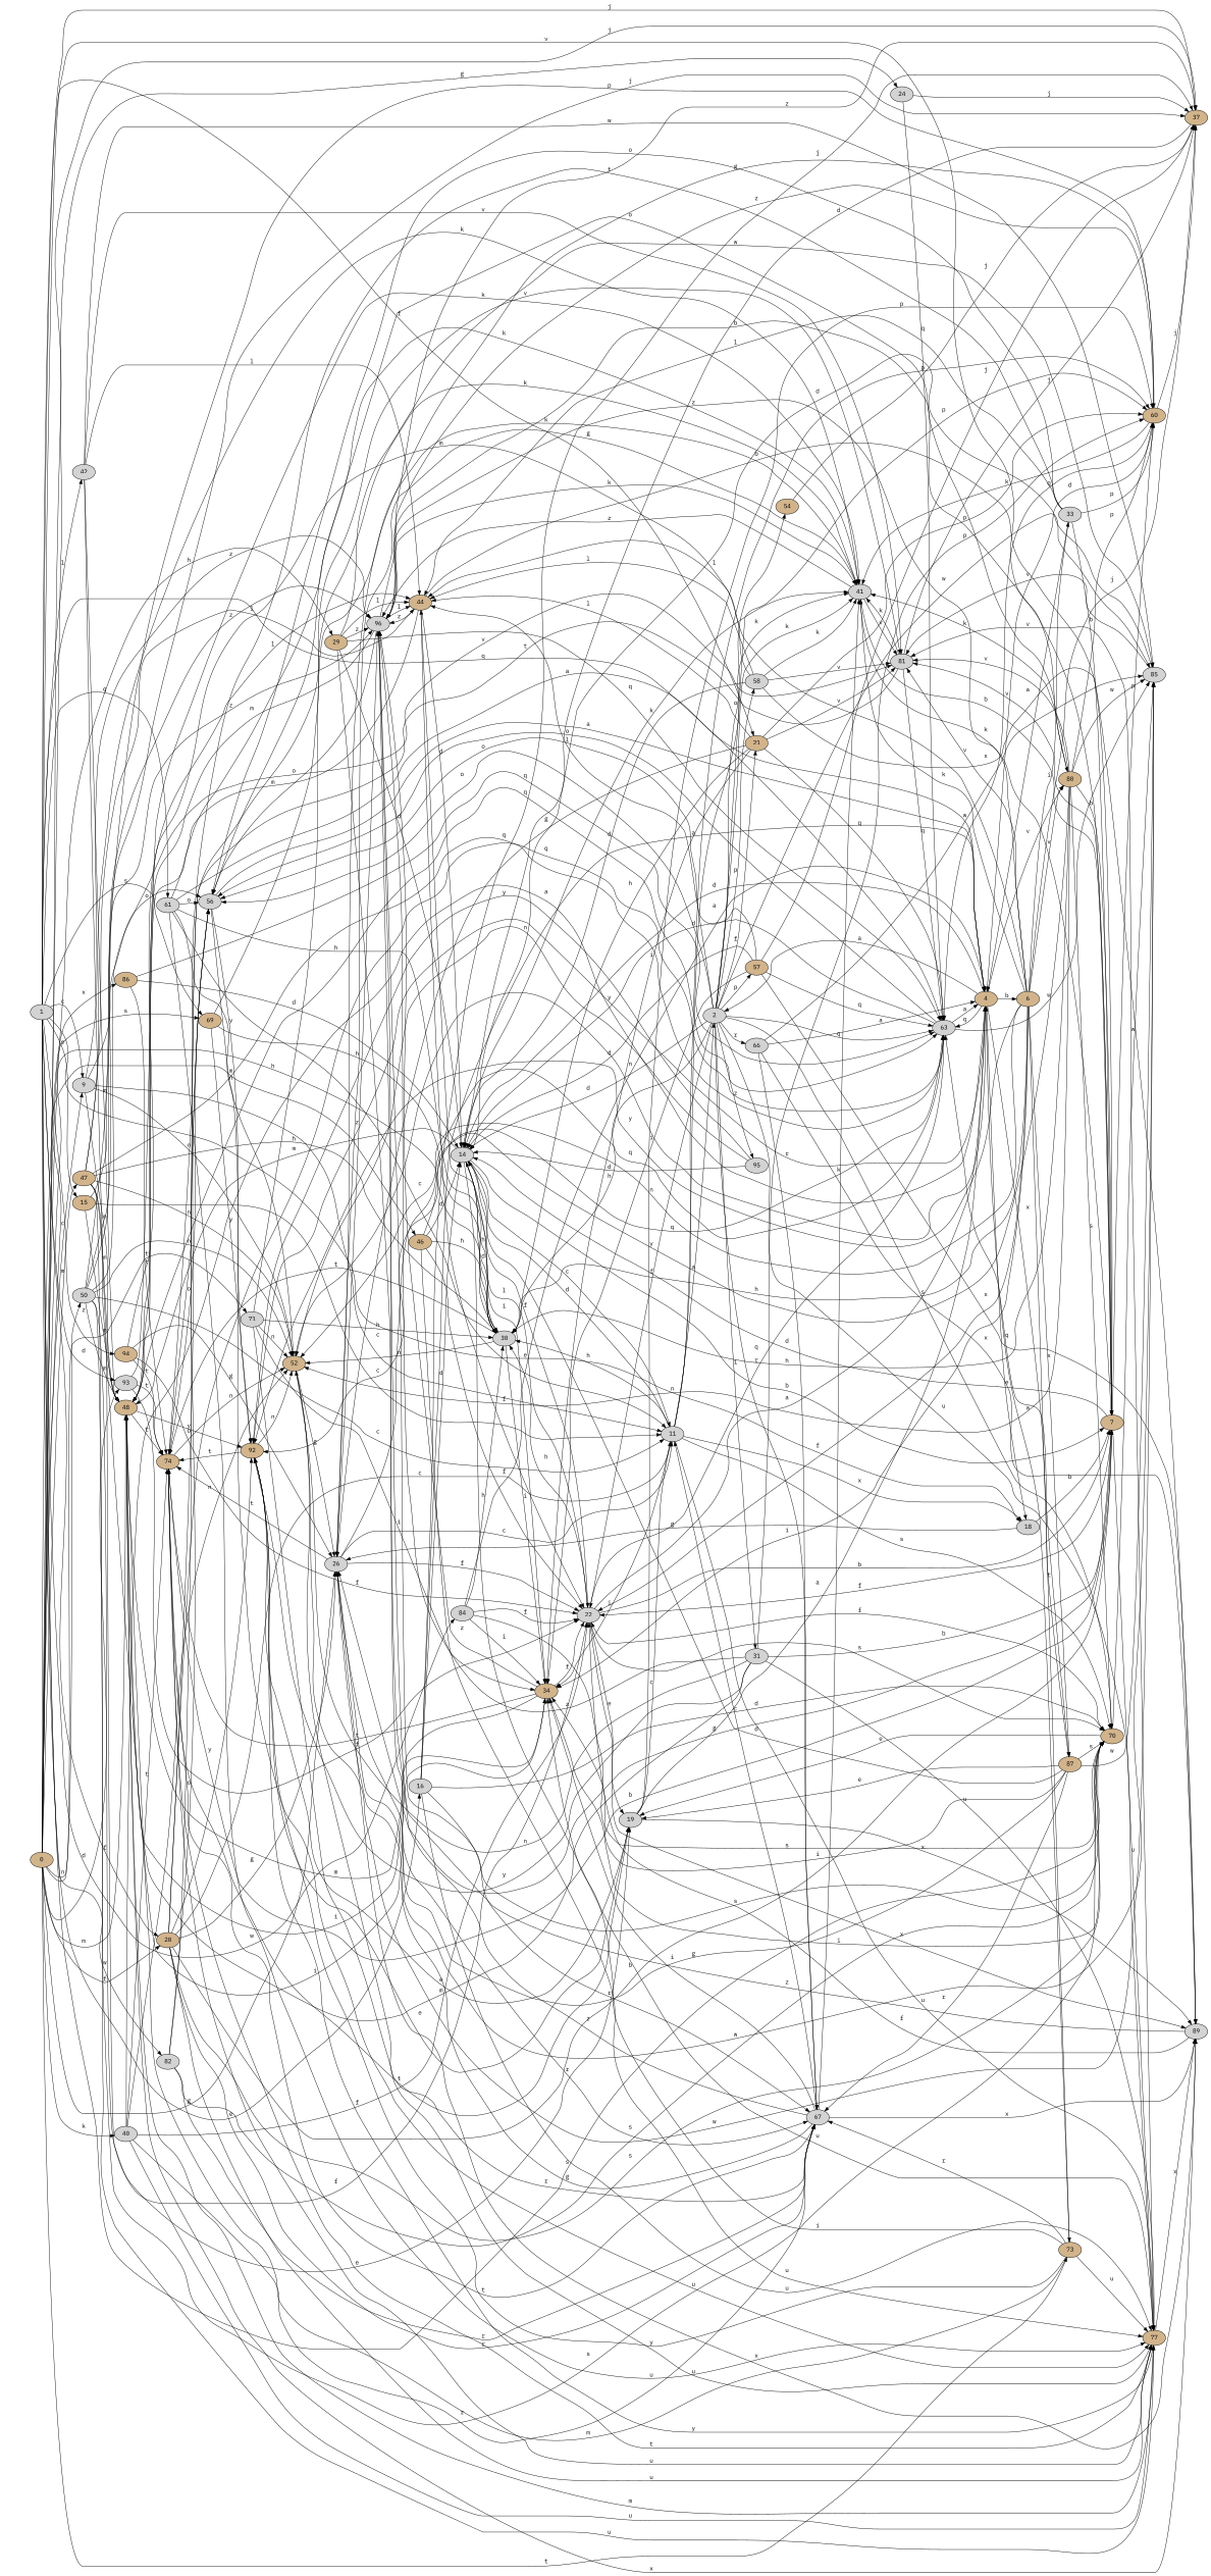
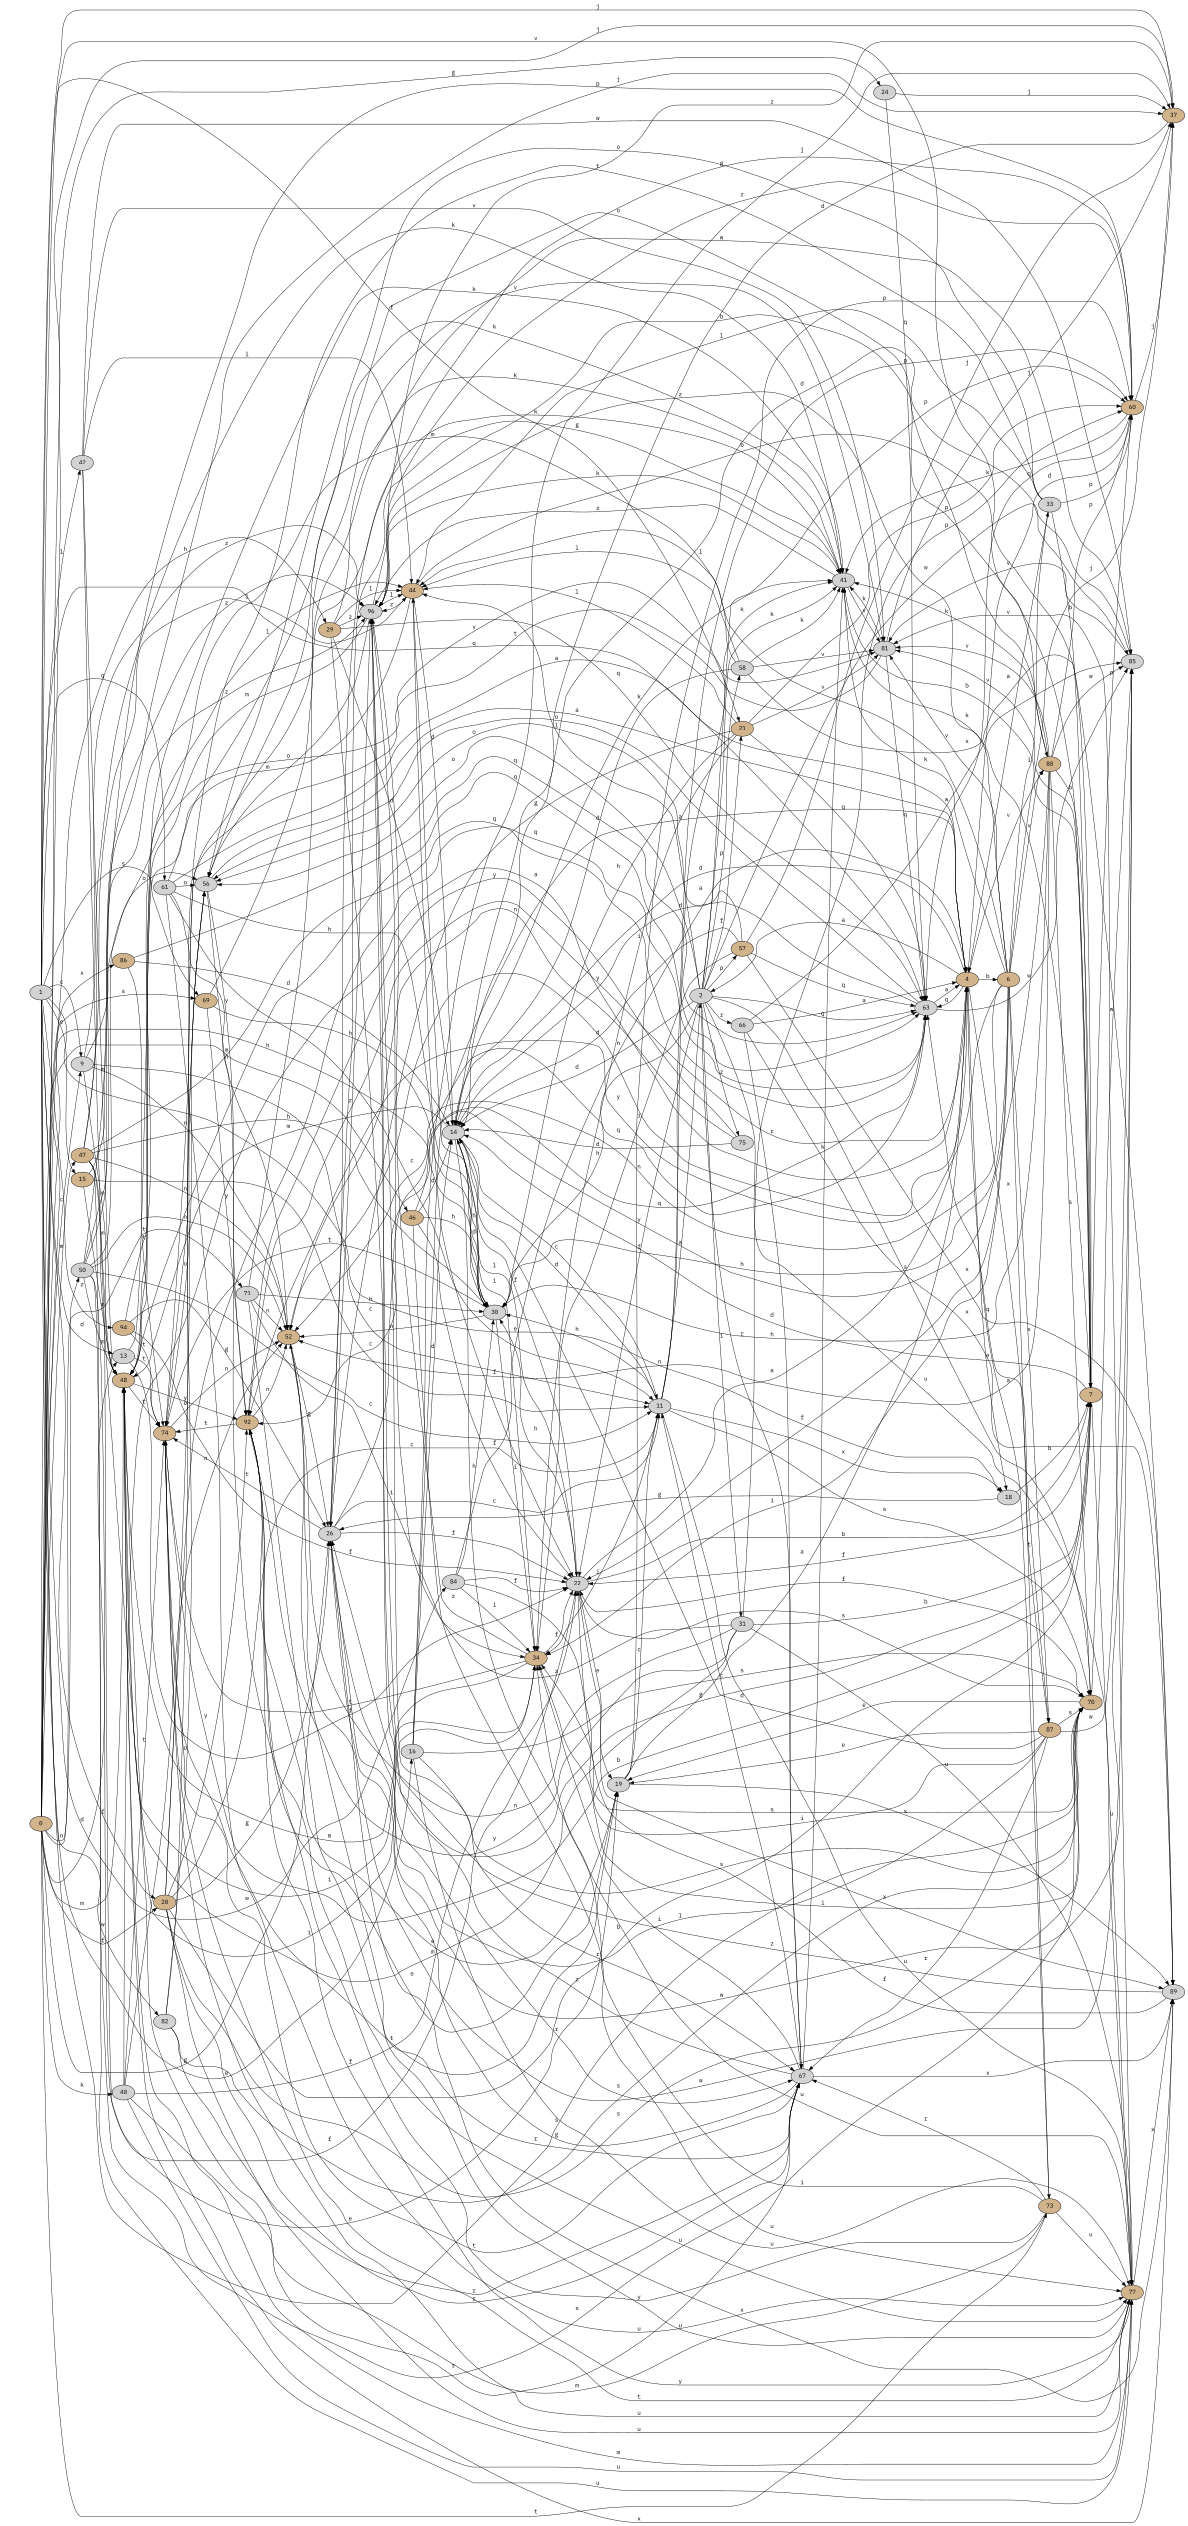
  strict digraph {
    fontname="IBM Plex Mono"
    rankdir=LR
    node [fillcolor=lightgrey fontname="IBM Plex Mono" style=filled]
    edge [fontname="IBM Plex Mono"]
    0 [fillcolor=tan]
    9
-   13 [label=93]
+   13
    20 [fillcolor=tan]
    24
    26
    29 [fillcolor=tan]
    30
    37 [fillcolor=tan]
    40
    46 [fillcolor=tan]
    47 [fillcolor=tan]
    48 [fillcolor=tan]
    50
    69 [fillcolor=tan]
    71
    73 [fillcolor=tan]
    86 [fillcolor=tan]
    56
    52 [fillcolor=tan]
    96
    11
    22
    41
    74 [fillcolor=tan]
    63
    70 [fillcolor=tan]
    67
    77 [fillcolor=tan]
    92 [fillcolor=tan]
    7 [fillcolor=tan]
    85
    89
    14
    44 [fillcolor=tan]
    34 [fillcolor=tan]
    4 [fillcolor=tan]
    60 [fillcolor=tan]
    81
    1
    15 [fillcolor=tan]
    16
    18
    21 [fillcolor=tan]
    42
    61
    80 [fillcolor=tan]
    82
    84
    94 [fillcolor=tan]
    19
    2
    31
-   54 [fillcolor=tan]
    57 [fillcolor=tan]
    58
    66
-   95
+   95 [label=75]
    6 [fillcolor=tan]
    87 [fillcolor=tan]
    33
    0 -> 9 [label=c]
    0 -> 13 [label=d]
    0 -> 20 [label=f]
    0 -> 24 [label=g]
    0 -> 26 [label=g]
    0 -> 29 [label=h]
    0 -> 30 [label=h]
    0 -> 37 [label=j]
    0 -> 40 [label=k]
    0 -> 46 [label=m]
    0 -> 47 [label=m]
    0 -> 48 [label=m]
    0 -> 50 [label=n]
    0 -> 69 [label=s]
    0 -> 71 [label=t]
    0 -> 73 [label=t]
    0 -> 86 [label=x]
    9 -> 48 [label=m]
    9 -> 56 [label=o]
    9 -> 52 [label=n]
    9 -> 96 [label=z]
    9 -> 11 [label=c]
    13 -> 22 [label=f]
    13 -> 41 [label=k]
    13 -> 74 [label=t]
    20 -> 26 [label=g]
    20 -> 56 [label=o]
    20 -> 11 [label=c]
    20 -> 63 [label=q]
    20 -> 70 [label=s]
    20 -> 67 [label=r]
    20 -> 77 [label=u]
    20 -> 92 [label=y]
    20 -> 7 [label=b]
    24 -> 37 [label=j]
    24 -> 63 [label=q]
    26 -> 96 [label=z]
    26 -> 11 [label=c]
    26 -> 22 [label=f]
    26 -> 74 [label=t]
    26 -> 63 [label=q]
    26 -> 85 [label=w]
    26 -> 89 [label=x]
    29 -> 96 [label=z]
    29 -> 63 [label=q]
    29 -> 67 [label=r]
    29 -> 85 [label=w]
    29 -> 14 [label=d]
    29 -> 44 [label=l]
    30 -> 52 [label=n]
    30 -> 74 [label=t]
    30 -> 14 [label=d]
    30 -> 34 [label=i]
    37 -> 96 [label=z]
    37 -> 14 [label=d]
    40 -> 52 [label=n]
    40 -> 22 [label=f]
    40 -> 74 [label=t]
    40 -> 67 [label=r]
    40 -> 77 [label=u]
    40 -> 4 [label=a]
    46 -> 30 [label=h]
    46 -> 22 [label=f]
    46 -> 63 [label=q]
    46 -> 77 [label=u]
    46 -> 14 [label=d]
    47 -> 30 [label=h]
    47 -> 48 [label=m]
    47 -> 52 [label=n]
    47 -> 41 [label=k]
    47 -> 63 [label=q]
    47 -> 70 [label=s]
    47 -> 44 [label=l]
    47 -> 34 [label=i]
    48 -> 74 [label=t]
    48 -> 63 [label=q]
    48 -> 92 [label=y]
    48 -> 89 [label=x]
    48 -> 34 [label=i]
    50 -> 37 [label=j]
    50 -> 48 [label=m]
    50 -> 52 [label=n]
    50 -> 96 [label=z]
    50 -> 11 [label=c]
    50 -> 22 [label=f]
    50 -> 77 [label=u]
    50 -> 60 [label=p]
    50 -> 81 [label=v]
    69 -> 30 [label=h]
    69 -> 41 [label=k]
    69 -> 92 [label=y]
    71 -> 30 [label=h]
    71 -> 52 [label=n]
    71 -> 41 [label=k]
    71 -> 77 [label=u]
    71 -> 34 [label=i]
    73 -> 48 [label=m]
    73 -> 67 [label=r]
    73 -> 77 [label=u]
    73 -> 92 [label=y]
    73 -> 34 [label=i]
    73 -> 4 [label=a]
    86 -> 74 [label=t]
    86 -> 63 [label=q]
    86 -> 14 [label=d]
    56 -> 92 [label=y]
    56 -> 4 [label=a]
    56 -> 19 [label=e]
    52 -> 26 [label=g]
    52 -> 67 [label=r]
    52 -> 85 [label=w]
    96 -> 48 [label=m]
    96 -> 56 [label=o]
    96 -> 41 [label=k]
    96 -> 70 [label=s]
    96 -> 7 [label=b]
    96 -> 44 [label=l]
    11 -> 30 [label=h]
    11 -> 41 [label=k]
    11 -> 70 [label=s]
    11 -> 77 [label=u]
    11 -> 14 [label=d]
    11 -> 34 [label=i]
    11 -> 60 [label=p]
    11 -> 18 [label=x]
    11 -> 2 [label=a]
    22 -> 30 [label=h]
-   22 -> 63 [label=q]
    22 -> 70 [label=s]
    22 -> 7 [label=b]
    22 -> 89 [label=x]
    22 -> 44 [label=l]
    22 -> 4 [label=a]
    22 -> 19 [label=e]
    41 -> 26 [label=g]
    41 -> 96 [label=z]
    41 -> 7 [label=b]
    41 -> 81 [label=v]
    74 -> 56 [label=o]
    74 -> 52 [label=n]
    74 -> 77 [label=u]
    74 -> 7 [label=b]
    63 -> 56 [label=o]
    63 -> 85 [label=w]
    63 -> 14 [label=d]
    63 -> 4 [label=a]
    70 -> 22 [label=f]
    70 -> 85 [label=w]
    70 -> 34 [label=i]
    70 -> 19 [label=e]
    67 -> 26 [label=g]
    67 -> 96 [label=z]
    67 -> 11 [label=c]
    67 -> 41 [label=k]
    67 -> 74 [label=t]
    67 -> 89 [label=x]
    67 -> 34 [label=i]
    77 -> 48 [label=m]
    77 -> 74 [label=t]
    77 -> 92 [label=y]
    77 -> 89 [label=x]
    77 -> 81 [label=v]
    92 -> 52 [label=n]
    92 -> 74 [label=t]
    92 -> 77 [label=u]
    92 -> 19 [label=e]
    7 -> 26 [label=g]
    7 -> 22 [label=f]
    7 -> 41 [label=k]
    7 -> 77 [label=u]
    7 -> 14 [label=d]
    7 -> 60 [label=p]
    7 -> 81 [label=v]
    85 -> 14 [label=d]
    85 -> 81 [label=v]
    89 -> 96 [label=z]
    89 -> 22 [label=f]
    14 -> 30 [label=h]
    14 -> 48 [label=m]
    14 -> 11 [label=c]
    14 -> 22 [label=f]
    14 -> 41 [label=k]
    14 -> 77 [label=u]
-   14 -> 7 [label=b]
    14 -> 34 [label=i]
    44 -> 48 [label=m]
    44 -> 96 [label=z]
    44 -> 22 [label=f]
    44 -> 7 [label=b]
    44 -> 14 [label=d]
    34 -> 48 [label=m]
    34 -> 96 [label=z]
    34 -> 22 [label=f]
    34 -> 74 [label=t]
    4 -> 52 [label=n]
    4 -> 63 [label=q]
    4 -> 92 [label=y]
    4 -> 14 [label=d]
    4 -> 18 [label=e]
    4 -> 80 [label=v]
    4 -> 2 [label=a]
    4 -> 6 [label=b]
    4 -> 87 [label=x]
    60 -> 26 [label=g]
    60 -> 37 [label=j]
    60 -> 96 [label=z]
    60 -> 41 [label=k]
    60 -> 63 [label=q]
    60 -> 4 [label=d]
    81 -> 37 [label=j]
    81 -> 41 [label=k]
    81 -> 74 [label=t]
    81 -> 63 [label=q]
    1 -> 9 [label=c]
    1 -> 13 [label=d]
    1 -> 20 [label=f]
    1 -> 37 [label=j]
    1 -> 69 [label=s]
    1 -> 63 [label=q]
    1 -> 70 [label=s]
    1 -> 15 [label=e]
    1 -> 16 [label=e]
    1 -> 18 [label=e]
    1 -> 21 [label=f]
    1 -> 42 [label=l]
    1 -> 61 [label=q]
    1 -> 80 [label=v]
    1 -> 82 [label=w]
    1 -> 84 [label=w]
    1 -> 94 [label=z]
    15 -> 48 [label=m]
    15 -> 96 [label=z]
    15 -> 11 [label=c]
    16 -> 37 [label=j]
-   16 -> 70 [label=d]
+   16 -> 70 [label=s]
    16 -> 67 [label=r]
    16 -> 77 [label=u]
    16 -> 14 [label=d]
    16 -> 4 [label=a]
    18 -> 26 [label=g]
    18 -> 7 [label=b]
    21 -> 26 [label=g]
    21 -> 30 [label=h]
    21 -> 63 [label=q]
    21 -> 44 [label=l]
    21 -> 34 [label=i]
    21 -> 60 [label=p]
    21 -> 81 [label=v]
    42 -> 48 [label=m]
    42 -> 85 [label=w]
    42 -> 44 [label=l]
    42 -> 81 [label=v]
    42 -> 19 [label=e]
    61 -> 30 [label=h]
    61 -> 56 [label=o]
    61 -> 52 [label=n]
    61 -> 11 [label=c]
    61 -> 41 [label=k]
    61 -> 77 [label=u]
    61 -> 4 [label=a]
    80 -> 30 [label=h]
    80 -> 56 [label=o]
    80 -> 52 [label=n]
    80 -> 41 [label=k]
    80 -> 70 [label=s]
    80 -> 92 [label=y]
    80 -> 7 [label=b]
    80 -> 85 [label=w]
    80 -> 60 [label=p]
    80 -> 81 [label=v]
    82 -> 56 [label=o]
    82 -> 70 [label=s]
    82 -> 67 [label=r]
    82 -> 81 [label=v]
    84 -> 30 [label=h]
    84 -> 22 [label=f]
    84 -> 70 [label=s]
    84 -> 34 [label=i]
    84 -> 4 [label=a]
    94 -> 26 [label=g]
    94 -> 22 [label=f]
    94 -> 74 [label=t]
    94 -> 44 [label=l]
    19 -> 11 [label=c]
    19 -> 74 [label=t]
    19 -> 89 [label=x]
    19 -> 4 [label=a]
    19 -> 60 [label=p]
    2 -> 30 [label=h]
    2 -> 56 [label=o]
    2 -> 22 [label=f]
    2 -> 41 [label=k]
    2 -> 63 [label=q]
    2 -> 70 [label=s]
    2 -> 67 [label=r]
    2 -> 77 [label=u]
    2 -> 85 [label=w]
    2 -> 14 [label=d]
    2 -> 44 [label=l]
    2 -> 60 [label=p]
    2 -> 21 [label=f]
    2 -> 31 [label=i]
-   2 -> 54 [label=o]
    2 -> 57 [label=p]
    2 -> 58 [label=p]
    2 -> 66 [label=r]
    2 -> 95 [label=z]
    31 -> 48 [label=m]
    31 -> 52 [label=n]
    31 -> 96 [label=z]
    31 -> 77 [label=u]
    31 -> 92 [label=y]
    31 -> 7 [label=b]
    31 -> 60 [label=p]
-   54 -> 37 [label=j]
    57 -> 37 [label=j]
    57 -> 56 [label=o]
    57 -> 63 [label=q]
    57 -> 89 [label=x]
    57 -> 14 [label=d]
    57 -> 34 [label=i]
    58 -> 48 [label=m]
    58 -> 41 [label=k]
    58 -> 89 [label=x]
    58 -> 14 [label=d]
    58 -> 44 [label=l]
    58 -> 81 [label=v]
    66 -> 67 [label=r]
    66 -> 85 [label=w]
    66 -> 89 [label=x]
    66 -> 4 [label=a]
    95 -> 52 [label=n]
    95 -> 92 [label=y]
    95 -> 14 [label=d]
    6 -> 30 [label=h]
    6 -> 37 [label=j]
    6 -> 73 [label=t]
    6 -> 52 [label=n]
    6 -> 96 [label=z]
    6 -> 22 [label=f]
    6 -> 41 [label=k]
    6 -> 92 [label=y]
    6 -> 44 [label=l]
    6 -> 34 [label=i]
    6 -> 81 [label=v]
    6 -> 80 [label=v]
    6 -> 87 [label=x]
    6 -> 33 [label=i]
-   87 -> 26 [label=g]
+   87 -> 26 [label=l]
    87 -> 63 [label=q]
    87 -> 70 [label=s]
    87 -> 67 [label=r]
    87 -> 85 [label=w]
    87 -> 14 [label=d]
    87 -> 34 [label=i]
    87 -> 19 [label=e]
    33 -> 56 [label=o]
    33 -> 74 [label=t]
    33 -> 7 [label=b]
    33 -> 44 [label=l]
    33 -> 4 [label=a]
    33 -> 60 [label=p]
  }
